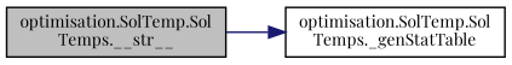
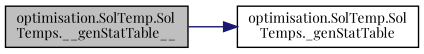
  digraph {
    rankdir=LR
    fontname="Playfair Display"
    node [color=black fontname="Playfair Display" fontsize=10 shape=record style=filled]
-   n1 [fillcolor=grey75 fontcolor=black height=0.2 label="optimisation.SolTemp.Sol\lTemps.__str__" width=0.4]
+   n1 [fillcolor=grey75 fontcolor=black height=0.2 label="optimisation.SolTemp.Sol\lTemps.__genStatTable__" width=0.4]
    n2 [fillcolor=white height=0.2 label="optimisation.SolTemp.Sol\lTemps._genStatTable" width=0.4]
    n1 -> n2 [color=midnightblue fontname="Playfair Display" fontsize=10 labelfontname=Helvetica labelfontsize=10 style=solid]
  }
